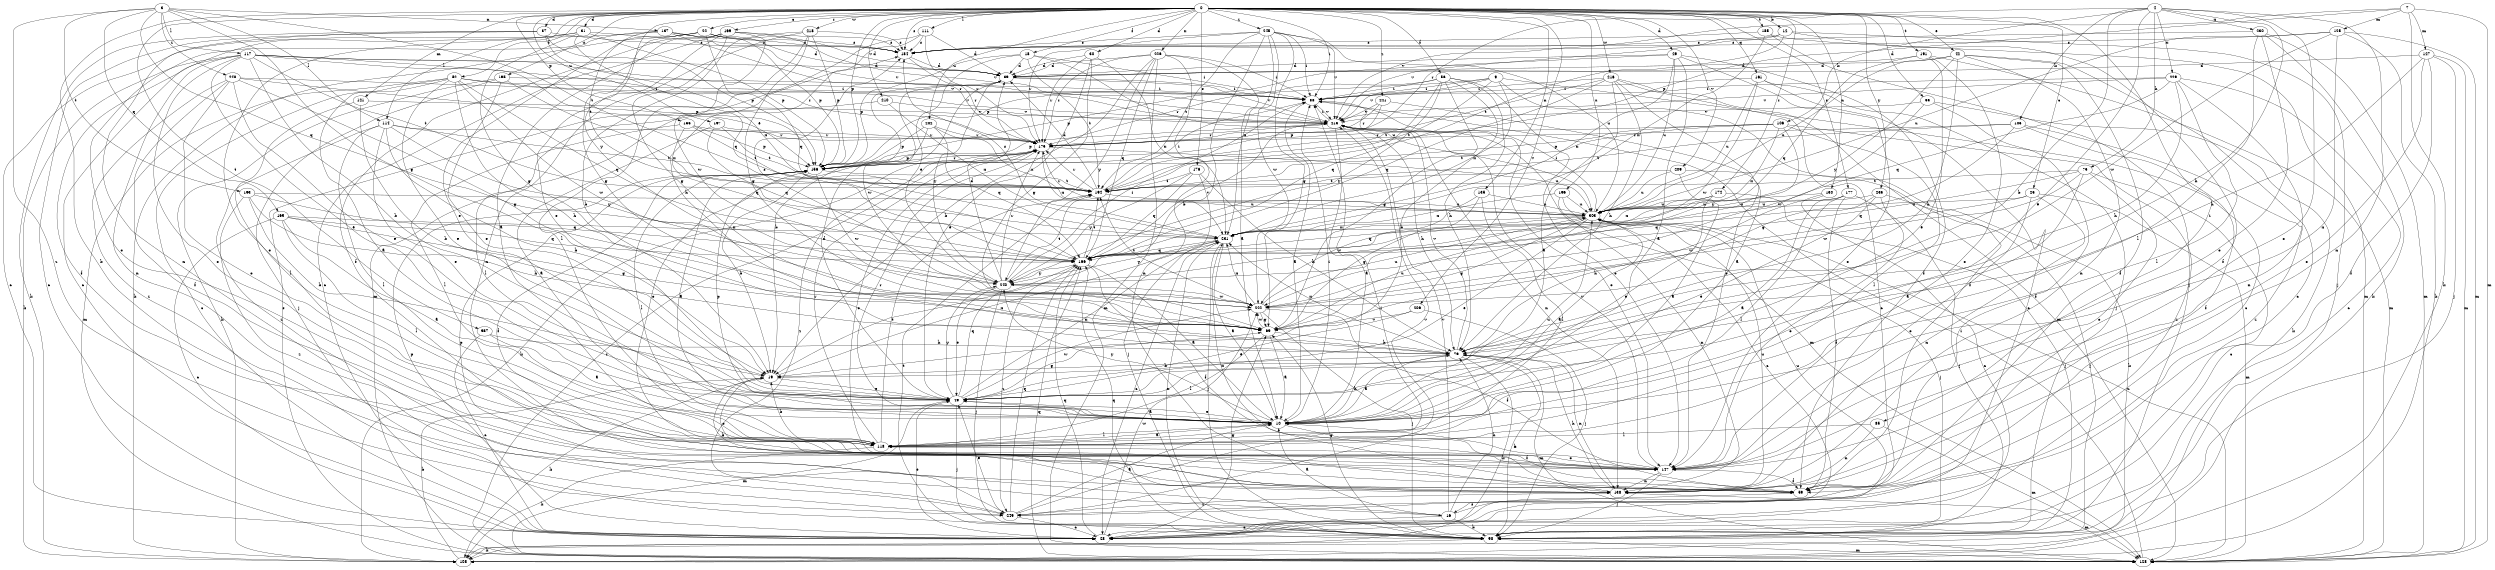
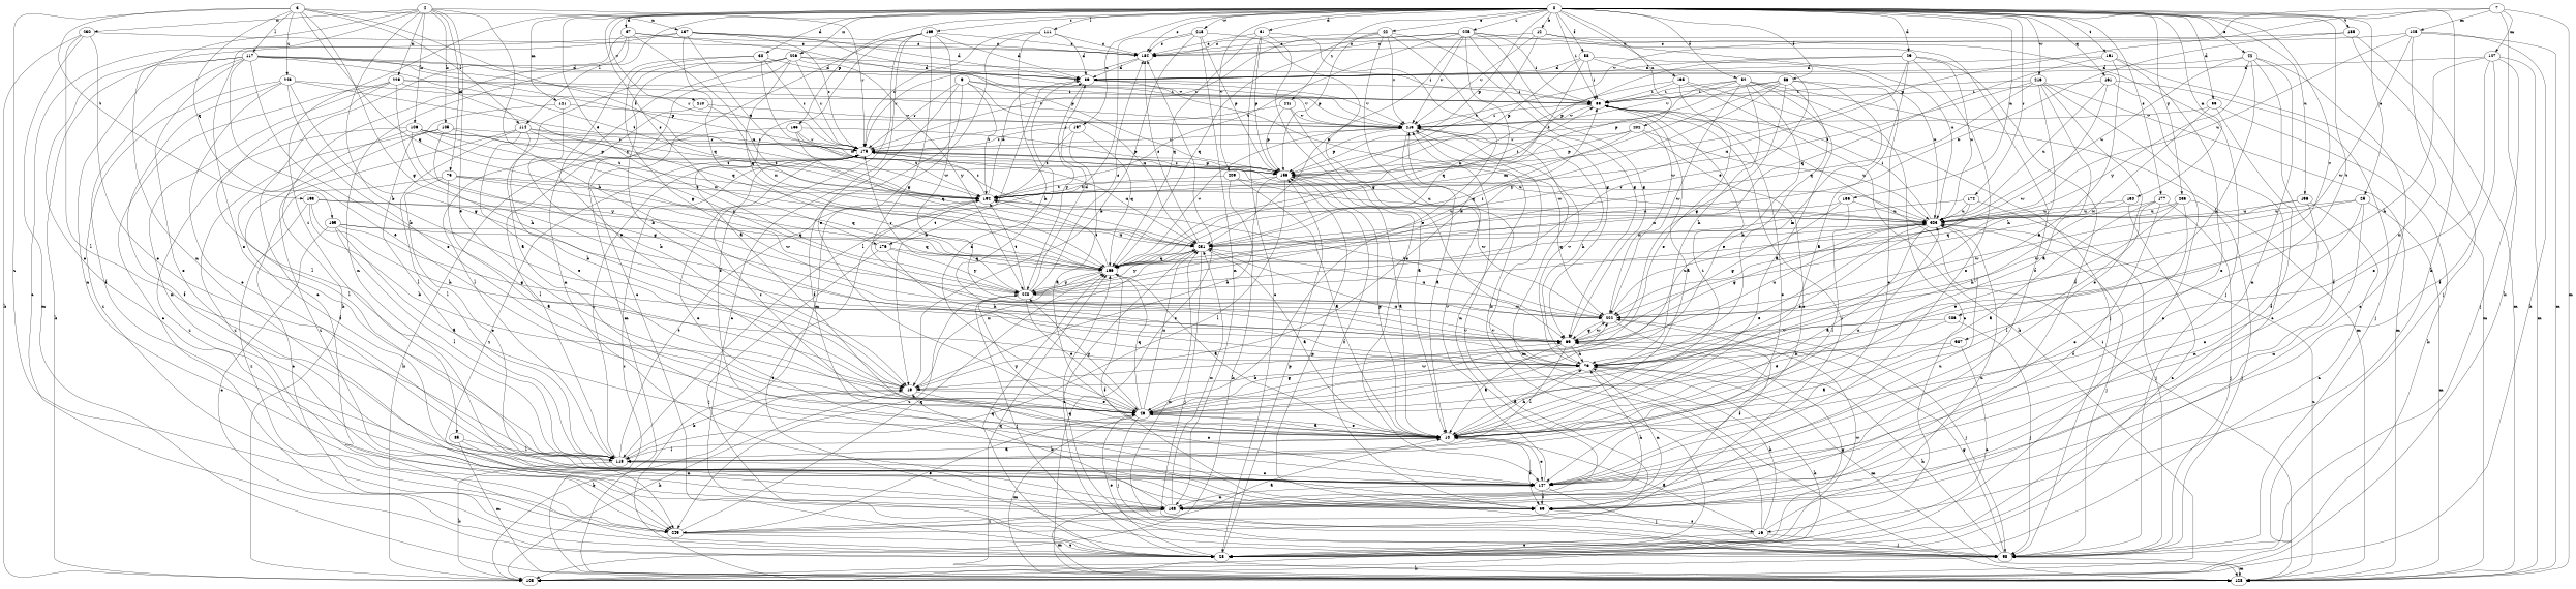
  strict digraph {
    0
    12
    16
    22
    25
    29
    30
    31
    33
    37
    42
    52
    56
-   58 [label=18]
+   58
    85
    88
    111
    114
    121
    130
    135
    155
    156
    161
    169
    174
    176
    177
    184
    185
    n31 [label=987]
    191
    195
    196
    197
    202
    206
    209
    210
    216
    218
    226
    235
    240
    241
    245
    194
    213
    59
    98
    79
    28
    10
    n54 [label=303]
    69
    166
    49
    108
    138
    147
    128
    222
    231
    39
    175
    19
    118
    249
    3
    117
    137
    165
    193
    248
    4
    75
    105
    106
    229
    230
    7
    125
    127
    9
    0 -> 12 [label=b]
    0 -> 16 [label=b]
    0 -> 22 [label=c]
    0 -> 25 [label=c]
    0 -> 29 [label=d]
    0 -> 30 [label=d]
    0 -> 31 [label=d]
    0 -> 33 [label=d]
    0 -> 37 [label=d]
    0 -> 42 [label=e]
    0 -> 52 [label=f]
    0 -> 56 [label=f]
    0 -> 58 [label=f]
    0 -> 85 [label=i]
    0 -> 88 [label=i]
    0 -> 111 [label=l]
    0 -> 114 [label=l]
    0 -> 121 [label=m]
    0 -> 130 [label=n]
    0 -> 135 [label=n]
    0 -> 155 [label=p]
    0 -> 156 [label=p]
    0 -> 161 [label=q]
    0 -> 169 [label=r]
    0 -> 174 [label=r]
    0 -> 176 [label=s]
    0 -> 177 [label=s]
    0 -> 184 [label=s]
    0 -> 185 [label=t]
    0 -> n31 [label=t]
    0 -> 191 [label=t]
    0 -> 195 [label=u]
    0 -> 196 [label=u]
    0 -> 197 [label=u]
    0 -> 202 [label=u]
    0 -> 206 [label=v]
    0 -> 209 [label=v]
    0 -> 210 [label=v]
    0 -> 216 [label=w]
    0 -> 218 [label=w]
    0 -> 226 [label=x]
    0 -> 235 [label=y]
    0 -> 240 [label=y]
    0 -> 241 [label=z]
    0 -> 245 [label=z]
    12 -> 184 [label=s]
    12 -> 194 [label=t]
    12 -> 213 [label=v]
    12 -> 59 [label=f]
    12 -> 98 [label=j]
    16 -> 156 [label=p]
    16 -> 213 [label=v]
-   16 -> 98 [label=b]
+   16 -> 98 [label=j]
    16 -> 79 [label=h]
    16 -> 28 [label=c]
    16 -> 10 [label=a]
    16 -> n54 [label=u]
    22 -> 156 [label=p]
    22 -> 184 [label=s]
    22 -> 213 [label=v]
    22 -> 69 [label=g]
    22 -> 166 [label=q]
    22 -> 49 [label=e]
    22 -> 108 [label=k]
    25 -> n54 [label=u]
    25 -> 138 [label=n]
    25 -> 147 [label=o]
    25 -> 128 [label=m]
    25 -> 222 [label=w]
    29 -> 156 [label=p]
    29 -> 59 [label=f]
    29 -> 10 [label=a]
    29 -> n54 [label=u]
    29 -> 147 [label=o]
    29 -> 231 [label=x]
    29 -> 39 [label=d]
    30 -> 69 [label=g]
    30 -> 49 [label=e]
    30 -> 231 [label=x]
    30 -> 39 [label=d]
    30 -> 175 [label=r]
    31 -> 156 [label=p]
    31 -> 184 [label=s]
    31 -> 28 [label=c]
    31 -> 69 [label=g]
    31 -> 166 [label=q]
    31 -> 147 [label=o]
    33 -> 213 [label=v]
    33 -> 59 [label=f]
    33 -> 108 [label=k]
    33 -> 222 [label=w]
    37 -> 156 [label=p]
    37 -> 184 [label=s]
    37 -> 28 [label=c]
    37 -> 108 [label=k]
    37 -> 138 [label=n]
    37 -> 231 [label=x]
    42 -> 240 [label=y]
    42 -> 59 [label=f]
    42 -> 79 [label=h]
    42 -> 28 [label=c]
    42 -> n54 [label=u]
    42 -> 138 [label=n]
    42 -> 39 [label=d]
    52 -> 88 [label=i]
    52 -> 213 [label=v]
    52 -> 79 [label=h]
    52 -> 28 [label=c]
    52 -> 10 [label=a]
    52 -> 166 [label=q]
    52 -> 49 [label=e]
    52 -> 128 [label=m]
    52 -> 222 [label=w]
    56 -> 88 [label=i]
    56 -> 156 [label=p]
    56 -> 240 [label=y]
    56 -> 79 [label=h]
    56 -> 69 [label=g]
-   56 -> 166 [label=q]
+   56 -> 166 [label=m]
    56 -> 147 [label=o]
    56 -> 19 [label=b]
    58 -> 88 [label=i]
    58 -> 156 [label=p]
    58 -> 240 [label=e]
    58 -> 194 [label=t]
    58 -> n54 [label=u]
    58 -> 39 [label=d]
    85 -> 138 [label=n]
    85 -> 128 [label=m]
    85 -> 118 [label=l]
    88 -> 213 [label=v]
    88 -> 10 [label=a]
    88 -> 147 [label=o]
    111 -> 184 [label=s]
    111 -> 79 [label=h]
    111 -> 128 [label=m]
    111 -> 39 [label=d]
    111 -> 175 [label=r]
    114 -> 240 [label=y]
    114 -> 194 [label=t]
    114 -> 49 [label=e]
    114 -> 175 [label=r]
    114 -> 19 [label=b]
    114 -> 118 [label=l]
    114 -> 249 [label=z]
    121 -> 213 [label=v]
    121 -> 19 [label=b]
    121 -> 118 [label=l]
    130 -> 79 [label=h]
    130 -> 28 [label=c]
    130 -> n54 [label=u]
    135 -> n54 [label=u]
    135 -> 69 [label=g]
    135 -> 231 [label=x]
    135 -> 118 [label=l]
    155 -> 156 [label=p]
    155 -> 194 [label=t]
    155 -> 166 [label=q]
    155 -> 175 [label=r]
    155 -> 118 [label=l]
    156 -> 194 [label=t]
    156 -> 59 [label=f]
    156 -> 10 [label=a]
    156 -> 222 [label=w]
    156 -> 175 [label=r]
    156 -> 19 [label=b]
    156 -> 118 [label=l]
    161 -> 88 [label=i]
    161 -> 98 [label=j]
    161 -> 28 [label=c]
    161 -> n54 [label=u]
    161 -> 222 [label=w]
    169 -> 184 [label=s]
    169 -> 59 [label=f]
    169 -> 28 [label=c]
    169 -> 10 [label=a]
    169 -> 69 [label=g]
    169 -> 49 [label=e]
    169 -> 222 [label=w]
    169 -> 39 [label=d]
    174 -> 98 [label=j]
    174 -> n54 [label=u]
    174 -> 49 [label=e]
    174 -> 231 [label=x]
    176 -> 240 [label=y]
-   176 -> 194 [label=t]
+   194 -> 176 [label=t]
    176 -> 98 [label=j]
    176 -> 79 [label=h]
    176 -> 166 [label=q]
    177 -> 59 [label=f]
    177 -> 98 [label=j]
    177 -> 10 [label=a]
    177 -> n54 [label=u]
    177 -> 118 [label=l]
    184 -> 39 [label=d]
    184 -> 175 [label=r]
    185 -> 184 [label=s]
    185 -> 98 [label=j]
    185 -> 128 [label=m]
    185 -> 231 [label=x]
    n31 -> 79 [label=h]
    n31 -> 28 [label=c]
    n31 -> 10 [label=a]
    191 -> 166 [label=q]
    191 -> 49 [label=e]
    191 -> 147 [label=o]
    191 -> 128 [label=m]
    191 -> 39 [label=d]
    195 -> 88 [label=i]
    195 -> 98 [label=j]
    195 -> 49 [label=e]
    195 -> 108 [label=k]
    195 -> 231 [label=x]
    196 -> 28 [label=c]
    196 -> n54 [label=u]
    196 -> 138 [label=n]
    196 -> 222 [label=w]
    197 -> 194 [label=t]
    197 -> 10 [label=a]
    197 -> 166 [label=q]
    197 -> 175 [label=r]
    202 -> 156 [label=p]
    202 -> n54 [label=u]
    202 -> 166 [label=q]
    202 -> 147 [label=o]
    202 -> 175 [label=r]
    206 -> 98 [label=j]
    206 -> 69 [label=v]
    206 -> 49 [label=e]
    209 -> 194 [label=t]
    209 -> 10 [label=a]
    209 -> n54 [label=u]
    209 -> 108 [label=k]
    210 -> 213 [label=v]
    210 -> 231 [label=x]
    210 -> 118 [label=l]
    216 -> 88 [label=i]
    216 -> 194 [label=t]
    216 -> 79 [label=h]
    216 -> 28 [label=c]
    216 -> 10 [label=a]
    216 -> 166 [label=q]
    216 -> 147 [label=o]
    216 -> 128 [label=m]
    218 -> 156 [label=p]
    218 -> 184 [label=s]
    218 -> 69 [label=g]
    218 -> 138 [label=n]
    218 -> 19 [label=b]
    218 -> 118 [label=l]
    226 -> 88 [label=i]
    226 -> 240 [label=y]
    226 -> 10 [label=a]
    226 -> 166 [label=q]
    226 -> 138 [label=n]
    226 -> 128 [label=m]
    226 -> 39 [label=d]
    226 -> 175 [label=r]
    226 -> 19 [label=b]
    235 -> 98 [label=j]
    235 -> n54 [label=u]
    235 -> 166 [label=q]
    235 -> 49 [label=e]
    235 -> 147 [label=o]
    240 -> 88 [label=i]
    240 -> 184 [label=s]
    240 -> 194 [label=t]
    240 -> 98 [label=j]
    240 -> 49 [label=e]
    240 -> 222 [label=w]
    240 -> 39 [label=d]
    240 -> 175 [label=r]
    241 -> 156 [label=p]
    241 -> 213 [label=v]
    241 -> 10 [label=a]
    241 -> 175 [label=r]
    245 -> 88 [label=i]
    245 -> 184 [label=s]
    245 -> 194 [label=t]
    245 -> 213 [label=v]
    245 -> n54 [label=u]
    245 -> 69 [label=g]
    245 -> 222 [label=w]
    245 -> 231 [label=x]
    245 -> 175 [label=r]
    245 -> 19 [label=b]
    194 -> 88 [label=i]
    194 -> n54 [label=u]
    194 -> 39 [label=d]
    194 -> 175 [label=r]
    213 -> 88 [label=i]
    213 -> 156 [label=p]
    213 -> 79 [label=h]
    213 -> 10 [label=a]
    213 -> 138 [label=n]
    213 -> 128 [label=m]
    213 -> 175 [label=r]
    59 -> 16 [label=s]
    98 -> 194 [label=t]
    98 -> 79 [label=h]
    98 -> 69 [label=g]
    98 -> 166 [label=q]
    98 -> 108 [label=k]
    98 -> 128 [label=m]
    98 -> 231 [label=x]
    79 -> 213 [label=v]
    79 -> 10 [label=a]
    79 -> 108 [label=k]
    79 -> 138 [label=n]
    79 -> 128 [label=m]
    79 -> 231 [label=x]
    79 -> 19 [label=b]
    28 -> 156 [label=p]
    28 -> 69 [label=g]
    28 -> 166 [label=q]
    28 -> 49 [label=e]
    28 -> 222 [label=w]
    10 -> 88 [label=i]
    10 -> 156 [label=p]
    10 -> 240 [label=y]
    10 -> 59 [label=f]
    10 -> 79 [label=h]
    10 -> n54 [label=u]
    10 -> 49 [label=e]
    10 -> 147 [label=o]
    10 -> 175 [label=r]
    10 -> 118 [label=l]
    n54 -> 88 [label=i]
    n54 -> 98 [label=j]
    n54 -> 10 [label=a]
    n54 -> 69 [label=g]
    n54 -> 166 [label=q]
    n54 -> 49 [label=e]
    n54 -> 231 [label=x]
    n54 -> 175 [label=r]
    69 -> 79 [label=h]
    69 -> 10 [label=a]
    69 -> n54 [label=u]
    69 -> 222 [label=w]
    69 -> 118 [label=l]
    166 -> 240 [label=y]
    166 -> 194 [label=t]
    166 -> 213 [label=v]
    166 -> 59 [label=f]
    166 -> 10 [label=a]
    166 -> 249 [label=z]
    49 -> 240 [label=y]
    49 -> 98 [label=j]
    49 -> 10 [label=a]
    49 -> 69 [label=g]
    49 -> 166 [label=q]
    49 -> 128 [label=m]
    49 -> 222 [label=w]
    49 -> 231 [label=x]
    49 -> 39 [label=d]
    108 -> 19 [label=b]
    138 -> 79 [label=h]
    138 -> n54 [label=u]
    138 -> 128 [label=m]
    138 -> 231 [label=x]
    138 -> 19 [label=b]
    138 -> 249 [label=z]
    147 -> 213 [label=v]
    147 -> 59 [label=f]
    147 -> 98 [label=j]
    147 -> 138 [label=n]
    128 -> 88 [label=i]
    128 -> 184 [label=s]
    128 -> n54 [label=u]
    128 -> 166 [label=q]
    128 -> 175 [label=r]
    222 -> 194 [label=t]
    222 -> 59 [label=f]
    222 -> 98 [label=j]
    222 -> n54 [label=u]
    222 -> 69 [label=g]
    222 -> 231 [label=x]
    231 -> 184 [label=s]
    231 -> 240 [label=y]
    231 -> 98 [label=j]
    231 -> 28 [label=c]
    231 -> 10 [label=a]
    231 -> 166 [label=q]
    39 -> 88 [label=i]
    39 -> 240 [label=y]
    39 -> 213 [label=v]
    39 -> 222 [label=w]
    39 -> 19 [label=b]
    175 -> 156 [label=p]
    175 -> n54 [label=u]
    175 -> 108 [label=k]
    175 -> 147 [label=o]
    175 -> 231 [label=x]
    175 -> 249 [label=z]
    19 -> 49 [label=e]
    19 -> 108 [label=k]
    19 -> 147 [label=o]
    19 -> 231 [label=x]
    118 -> 194 [label=t]
    118 -> 10 [label=a]
    118 -> 108 [label=k]
    118 -> 147 [label=o]
    118 -> 175 [label=r]
    118 -> 19 [label=b]
    249 -> 88 [label=i]
    249 -> 213 [label=v]
    249 -> 28 [label=c]
    249 -> 10 [label=a]
    249 -> 166 [label=q]
    249 -> 49 [label=e]
    3 -> 114 [label=l]
-   3 -> 194 [label=t]
+   3 -> 194 [label=f]
    3 -> 69 [label=g]
    3 -> 166 [label=q]
    3 -> 249 [label=z]
    3 -> 117 [label=l]
    3 -> 137 [label=n]
    3 -> 165 [label=q]
    3 -> 193 [label=t]
    3 -> 248 [label=z]
    117 -> 156 [label=p]
    117 -> 194 [label=t]
    117 -> 213 [label=v]
    117 -> 59 [label=f]
    117 -> 49 [label=e]
    117 -> 108 [label=k]
    117 -> 138 [label=n]
    117 -> 147 [label=o]
    117 -> 39 [label=d]
    117 -> 175 [label=r]
    117 -> 19 [label=b]
    137 -> 184 [label=s]
    137 -> 194 [label=t]
    137 -> 213 [label=v]
    137 -> 28 [label=c]
+   137 -> 166 [label=q]
    137 -> 147 [label=o]
    137 -> 39 [label=d]
    137 -> 175 [label=r]
    165 -> 28 [label=c]
    165 -> 10 [label=a]
    165 -> 69 [label=g]
    165 -> 166 [label=q]
    165 -> 231 [label=x]
    165 -> 118 [label=l]
    193 -> 79 [label=h]
    193 -> n54 [label=u]
    193 -> 166 [label=q]
    193 -> 19 [label=b]
    193 -> 249 [label=z]
    248 -> 88 [label=i]
    248 -> 156 [label=e]
    248 -> 59 [label=f]
    248 -> 69 [label=g]
    248 -> 49 [label=e]
    248 -> 147 [label=o]
    248 -> 249 [label=z]
    4 -> 79 [label=h]
    4 -> 49 [label=e]
    4 -> 138 [label=n]
    4 -> 147 [label=o]
    4 -> 175 [label=r]
    4 -> 19 [label=b]
    4 -> 75 [label=h]
    4 -> 105 [label=k]
    4 -> 106 [label=k]
    4 -> 229 [label=x]
    4 -> 230 [label=x]
    75 -> 194 [label=t]
    75 -> 28 [label=c]
    75 -> 10 [label=a]
    75 -> 166 [label=q]
    75 -> 147 [label=o]
    75 -> 222 [label=w]
    105 -> 194 [label=t]
    105 -> 59 [label=f]
    105 -> 69 [label=g]
    105 -> 175 [label=r]
    105 -> 249 [label=z]
    106 -> 156 [label=p]
    106 -> 240 [label=y]
    106 -> 194 [label=t]
    106 -> 231 [label=x]
    106 -> 175 [label=r]
    106 -> 118 [label=l]
    106 -> 249 [label=z]
    229 -> 88 [label=i]
    229 -> 213 [label=v]
    229 -> 79 [label=h]
    229 -> 28 [label=c]
    229 -> 166 [label=q]
    229 -> 138 [label=n]
    229 -> 118 [label=l]
    230 -> 184 [label=s]
    230 -> 108 [label=k]
    230 -> 147 [label=o]
    230 -> 128 [label=m]
    230 -> 118 [label=l]
    7 -> 156 [label=p]
    7 -> 213 [label=v]
    7 -> 108 [label=k]
    7 -> 128 [label=m]
    7 -> 125 [label=m]
    7 -> 127 [label=m]
    125 -> 184 [label=s]
    125 -> 10 [label=x]
    125 -> n54 [label=u]
    125 -> 108 [label=k]
    125 -> 128 [label=m]
    125 -> 222 [label=w]
    127 -> 59 [label=f]
    127 -> 98 [label=j]
    127 -> 79 [label=h]
    127 -> 147 [label=o]
    127 -> 128 [label=m]
    127 -> 39 [label=d]
    9 -> 88 [label=i]
    9 -> 194 [label=t]
    9 -> 213 [label=v]
    9 -> 59 [label=f]
    9 -> 28 [label=c]
    9 -> 231 [label=x]
    9 -> 175 [label=r]
  }
